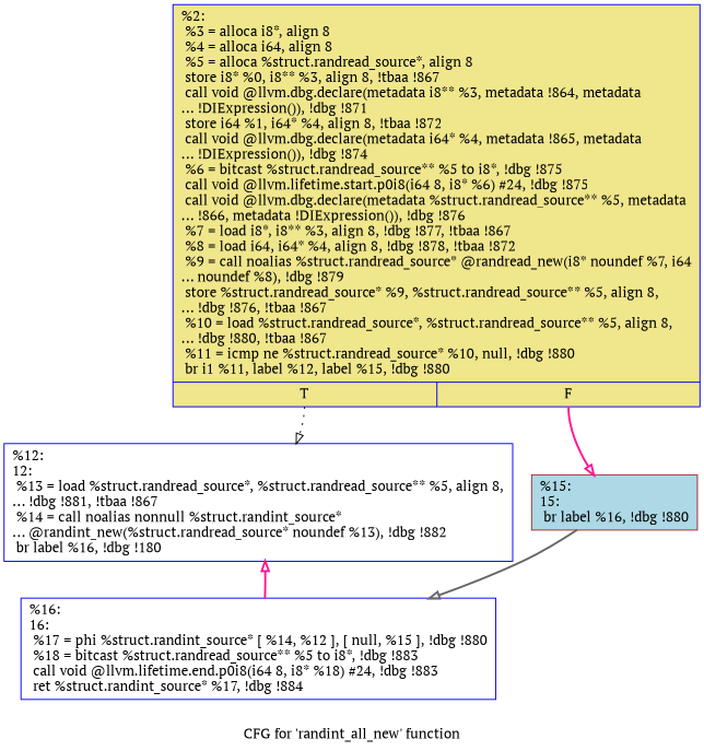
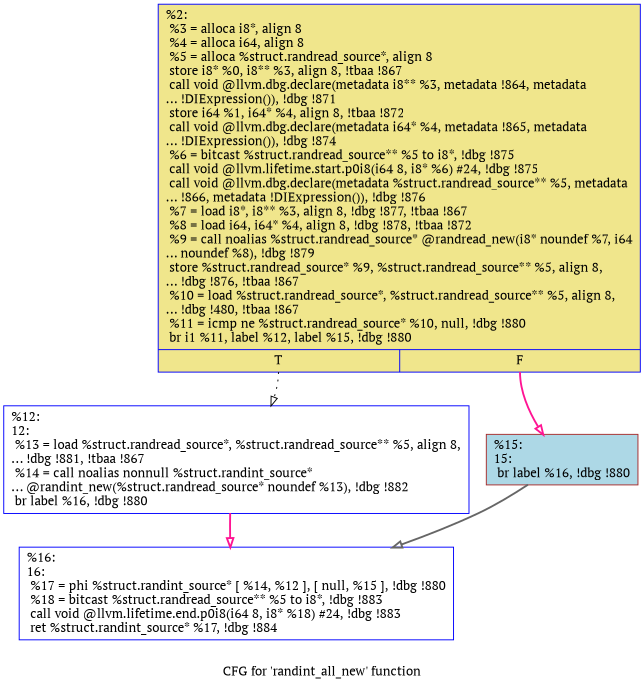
  digraph {
    fontname="PT Serif"
    label="CFG for 'randint_all_new' function"
    node [color=blue fillcolor=white fontname="PT Serif" shape=record style=filled]
    edge [arrowhead=onormal color=deeppink fontname="PT Serif" style=bold]
-   n1 [fillcolor=khaki label="{%2:\l  %3 = alloca i8*, align 8\l  %4 = alloca i64, align 8\l  %5 = alloca %struct.randread_source*, align 8\l  store i8* %0, i8** %3, align 8, !tbaa !867\l  call void @llvm.dbg.declare(metadata i8** %3, metadata !864, metadata\l... !DIExpression()), !dbg !871\l  store i64 %1, i64* %4, align 8, !tbaa !872\l  call void @llvm.dbg.declare(metadata i64* %4, metadata !865, metadata\l... !DIExpression()), !dbg !874\l  %6 = bitcast %struct.randread_source** %5 to i8*, !dbg !875\l  call void @llvm.lifetime.start.p0i8(i64 8, i8* %6) #24, !dbg !875\l  call void @llvm.dbg.declare(metadata %struct.randread_source** %5, metadata\l... !866, metadata !DIExpression()), !dbg !876\l  %7 = load i8*, i8** %3, align 8, !dbg !877, !tbaa !867\l  %8 = load i64, i64* %4, align 8, !dbg !878, !tbaa !872\l  %9 = call noalias %struct.randread_source* @randread_new(i8* noundef %7, i64\l... noundef %8), !dbg !879\l  store %struct.randread_source* %9, %struct.randread_source** %5, align 8,\l... !dbg !876, !tbaa !867\l  %10 = load %struct.randread_source*, %struct.randread_source** %5, align 8,\l... !dbg !880, !tbaa !867\l  %11 = icmp ne %struct.randread_source* %10, null, !dbg !880\l  br i1 %11, label %12, label %15, !dbg !880\l|{<s0>T|<s1>F}}"]
-   n2 [label="{%12:\l12:                                               \l  %13 = load %struct.randread_source*, %struct.randread_source** %5, align 8,\l... !dbg !881, !tbaa !867\l  %14 = call noalias nonnull %struct.randint_source*\l... @randint_new(%struct.randread_source* noundef %13), !dbg !882\l  br label %16, !dbg !180\l}"]
+   n1 [fillcolor=khaki label="{%2:\l  %3 = alloca i8*, align 8\l  %4 = alloca i64, align 8\l  %5 = alloca %struct.randread_source*, align 8\l  store i8* %0, i8** %3, align 8, !tbaa !867\l  call void @llvm.dbg.declare(metadata i8** %3, metadata !864, metadata\l... !DIExpression()), !dbg !871\l  store i64 %1, i64* %4, align 8, !tbaa !872\l  call void @llvm.dbg.declare(metadata i64* %4, metadata !865, metadata\l... !DIExpression()), !dbg !874\l  %6 = bitcast %struct.randread_source** %5 to i8*, !dbg !875\l  call void @llvm.lifetime.start.p0i8(i64 8, i8* %6) #24, !dbg !875\l  call void @llvm.dbg.declare(metadata %struct.randread_source** %5, metadata\l... !866, metadata !DIExpression()), !dbg !876\l  %7 = load i8*, i8** %3, align 8, !dbg !877, !tbaa !867\l  %8 = load i64, i64* %4, align 8, !dbg !878, !tbaa !872\l  %9 = call noalias %struct.randread_source* @randread_new(i8* noundef %7, i64\l... noundef %8), !dbg !879\l  store %struct.randread_source* %9, %struct.randread_source** %5, align 8,\l... !dbg !876, !tbaa !867\l  %10 = load %struct.randread_source*, %struct.randread_source** %5, align 8,\l... !dbg !480, !tbaa !867\l  %11 = icmp ne %struct.randread_source* %10, null, !dbg !880\l  br i1 %11, label %12, label %15, !dbg !880\l|{<s0>T|<s1>F}}"]
+   n2 [label="{%12:\l12:                                               \l  %13 = load %struct.randread_source*, %struct.randread_source** %5, align 8,\l... !dbg !881, !tbaa !867\l  %14 = call noalias nonnull %struct.randint_source*\l... @randint_new(%struct.randread_source* noundef %13), !dbg !882\l  br label %16, !dbg !880\l}"]
    n3 [color=brown fillcolor=lightblue label="{%15:\l15:                                               \l  br label %16, !dbg !880\l}"]
    n4 [label="{%16:\l16:                                               \l  %17 = phi %struct.randint_source* [ %14, %12 ], [ null, %15 ], !dbg !880\l  %18 = bitcast %struct.randread_source** %5 to i8*, !dbg !883\l  call void @llvm.lifetime.end.p0i8(i64 8, i8* %18) #24, !dbg !883\l  ret %struct.randint_source* %17, !dbg !884\l}"]
    n1 -> n2 [color=black style=dotted tailport=s0]
    n1 -> n3 [tailport=s1]
-   n4 -> n2
+   n2 -> n4
    n3 -> n4 [color=gray40]
  }
